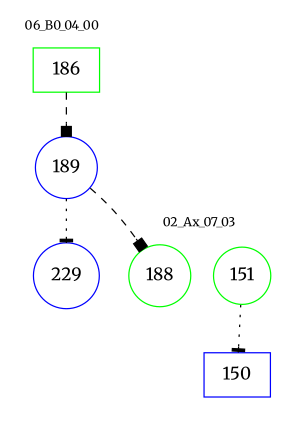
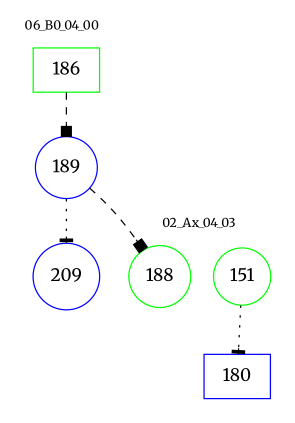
  digraph {
    fontname=Merriweather
    node [color=green fontname=Merriweather shape=circle]
    edge [arrowhead=tee color=black fontname=Merriweather style=dotted]
    n1 [label=151]
-   n2 [color=blue label=150 shape=box]
+   n2 [color=blue label=180 shape=box]
    n3 [label=188]
    n4 [label=186 shape=box]
    n5 [color=blue label=189]
-   n6 [color=blue label=229]
+   n6 [color=blue label=209]
    subgraph cluster_1 {
      color=white
      fontsize=10
-     label="02_Ax_07_03"
+     label="02_Ax_04_03"
      n1
      n2
      n3
    }
    subgraph cluster_2 {
      color=white
      fontsize=10
      label="06_B0_04_00"
      n4
      n5
      n6
    }
    n1 -> n2
    n4 -> n5 [arrowhead=box style=dashed]
    n5 -> n3 [arrowhead=box style=dashed]
    n5 -> n6
  }
